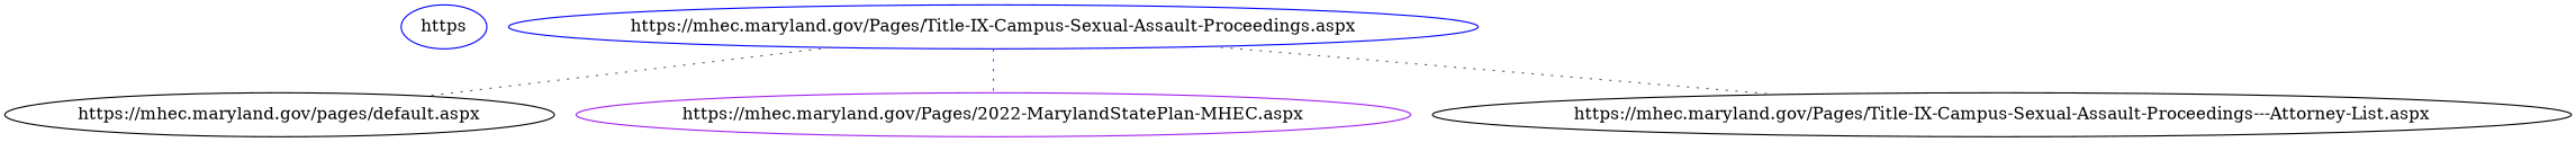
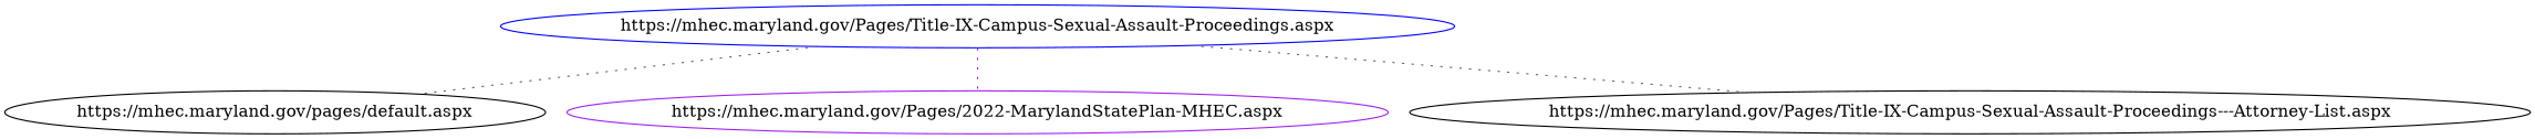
  strict graph {
    node [color=blue]
    edge [color=gray40 style=dotted]
-   https [child_link="['https://mhec.maryland.gov/pages/default.aspx', 'https://mhec.maryland.gov/Pages/2022-MarylandStatePlan-MHEC.aspx', 'https://mhec.maryland.gov/SiteAssets/Pages/Title-IX-Campus-Sexual-Assault-Proceedings---Attorney-List/2023%20Title%20IX%20Attorney%20List%20%282%29.pdf']" data="b\"\nTitle IX Campus Sexual Assault Proceedings - Attorney List\nYou may be trying to access this site from a secured browser on the server. Please enable scripts and reload this page.\nJavaScript Required\nJavaScript is required to use content on this page. Please enable JavaScript in your browser.\nSkip to Content\nAccessibility Information\nSearch\nSearch\nHomeHOMEABOUT MHECMaryland State Plan for Higher EducationContact MHEC Staff\nMaryland Higher Education Commission\nSTUDENT SUCCESS WITH LESS DEBT\nSection Menu\nQuick Links2022 Maryland Higher Education Commission State PlanState Scholarships and Grants Applying for Financial AidMHEC Outreach Events and PublicationsGrade Point Average (GPA) Upload ToolNEW Electronic File Upload Tool Maryland Community College Promise ScholarshipMSFAA FAQ SheetNear Completer Grant InformationNear Completer College/Major Match PagePress ReleasesAcademic Common MarketClosed Maryland Postsecondary Schools Veterans Education and TrainingInsitutional and Orgnaizational Funding OpportunitiesImportance of AccreditationFacility Accessibility Online FormThe Student Loan Debt Relief Tax Credit Application ProcessMHEC Emergency Regulations COMAR 13B.01.01.19 Employer Student Loan Repayment Assistance Program\nLeft_Content\xe2\x80\x8b\xe2\x80\x8b\xe2\x80\x8b\nTitle IX Campus Sexual Assault Proceedings: Attorney List\nMain_Content\xe2\x80\x8bTitle IX Campus Sexual Assault Proceedings: Attorney List\xe2\x80\x8b\nBelow is a list of attorneys (also known as lawyers) you may contact to find representation for a Title IX proceeding you are involved in.\xc2\xa0 The attorneys on this list are limited to charging $100 per hour for their services and these fees may be paid by MHEC upon application by the attorney.\xc2\xa0 Every attorney on this list has attended training on representing students in Title IX proceedings.\xc2\xa0 It is in an attorney\xe2\x80\x99s discretion as to whether they agree to represent you, subject to their availability.\xc2\xa0 If they agree, you will need to sign a retainer agreement (contract)\xc2\xa0with the attorney.\xc2\xa0 If they do not agree, you can contact other attorneys on the list.\xc2\xa0 You are not guaranteed an attorney from this list.MHEC does not recommend or endorse any attorney, law firm, or legal services agency on this list.\xc2\xa0 Per COMAR,\xc2\xa013B.09.01.06 \xe2\x80\x8bMHEC is not liable for any acts or omissions of the attorney, the law firm, or the legal services agency.\xc2\xa0 If you have a complaint about your attorney, please contact the Attorney Grievance Commission.\xc2\xa0 Information on the Attorney Grievance Commission, including instructions on filing a complaint, is available\xc2\xa0he\xe2\x80\x8bre.Students may also retain an attorney, not on this list.\xc2\xa0 Attorneys not on this list may also seek a fee reimbursement for up to 20 hours at $100.This list was last updated on May 2023.\xc2\xa0 Additional attorneys will be added to the list as attorney registration forms are received and processed.\nFor more information on how to be added to this list.\nInformation on reimbursement procedures.\xe2\x80\x8b\xc2\xa0\xe2\x80\x8b2023 Title IX Attorney List.pdfPlease contact MHEC at\nTitleIXproceedings.mhec@maryland.gov for further assistance.\nCenter_Content\nHuman Trafficking GET HELP\nNational Human Trafficking Hotline - 24/7 Confidential\n1-888-373-7888\n233733\nMore Information  on human trafficking in Maryland\nCustomer Service Promise\nThe State of Maryland pledges to provide constituents, businesses, customers, and stakeholders with friendly and courteous, timely and responsive, accurate and consistent, accessible and convenient, and truthful and transparent services.\nTake Our Survey\nHelp Stop Fraud in State Government\nThe Maryland General Assembly\xe2\x80\x99s Office of Legislative Audits operates a toll-free fraud hotline to receive allegations of fraud and/or abuse of State government resources. Information reported to the hotline in the past has helped to eliminate certain fraudulent activities and protect State resources.\nMore Information\n\xc2\xa9 Copyright Maryland.gov. All rights reserved.\nContact Us\nPrivacy\nAccessibility\nRegister to Vote\n6 North Liberty Street, Baltimore, MD 21201\nPhone: (410) 767-3300\nToll Free: (800) 974-0203 (If calling outside of the Baltimore City area)\nOur Social Media Channels\nWe're available on the following channels.\nGoogle Plus\nYouTube\nVimeo\nVideo\nFlickr\nPinterest\nSnapchat\nLinkedIn\nBlogger\nDelicious\nIssuu\nRSS Feed\nSlack\nReddit\nSoundCloud\nPodcast\niTunes\neNews\nGovDelivery\""]
    "https://mhec.maryland.gov/Pages/Title-IX-Campus-Sexual-Assault-Proceedings.aspx"
    "https://mhec.maryland.gov/pages/default.aspx" [color=black]
    "https://mhec.maryland.gov/Pages/2022-MarylandStatePlan-MHEC.aspx" [color=purple]
    "https://mhec.maryland.gov/Pages/Title-IX-Campus-Sexual-Assault-Proceedings---Attorney-List.aspx" [color=black]
    "https://mhec.maryland.gov/Pages/Title-IX-Campus-Sexual-Assault-Proceedings.aspx" -- "https://mhec.maryland.gov/pages/default.aspx"
    "https://mhec.maryland.gov/Pages/Title-IX-Campus-Sexual-Assault-Proceedings.aspx" -- "https://mhec.maryland.gov/Pages/2022-MarylandStatePlan-MHEC.aspx" [color=purple]
    "https://mhec.maryland.gov/Pages/Title-IX-Campus-Sexual-Assault-Proceedings.aspx" -- "https://mhec.maryland.gov/Pages/Title-IX-Campus-Sexual-Assault-Proceedings---Attorney-List.aspx"
  }
